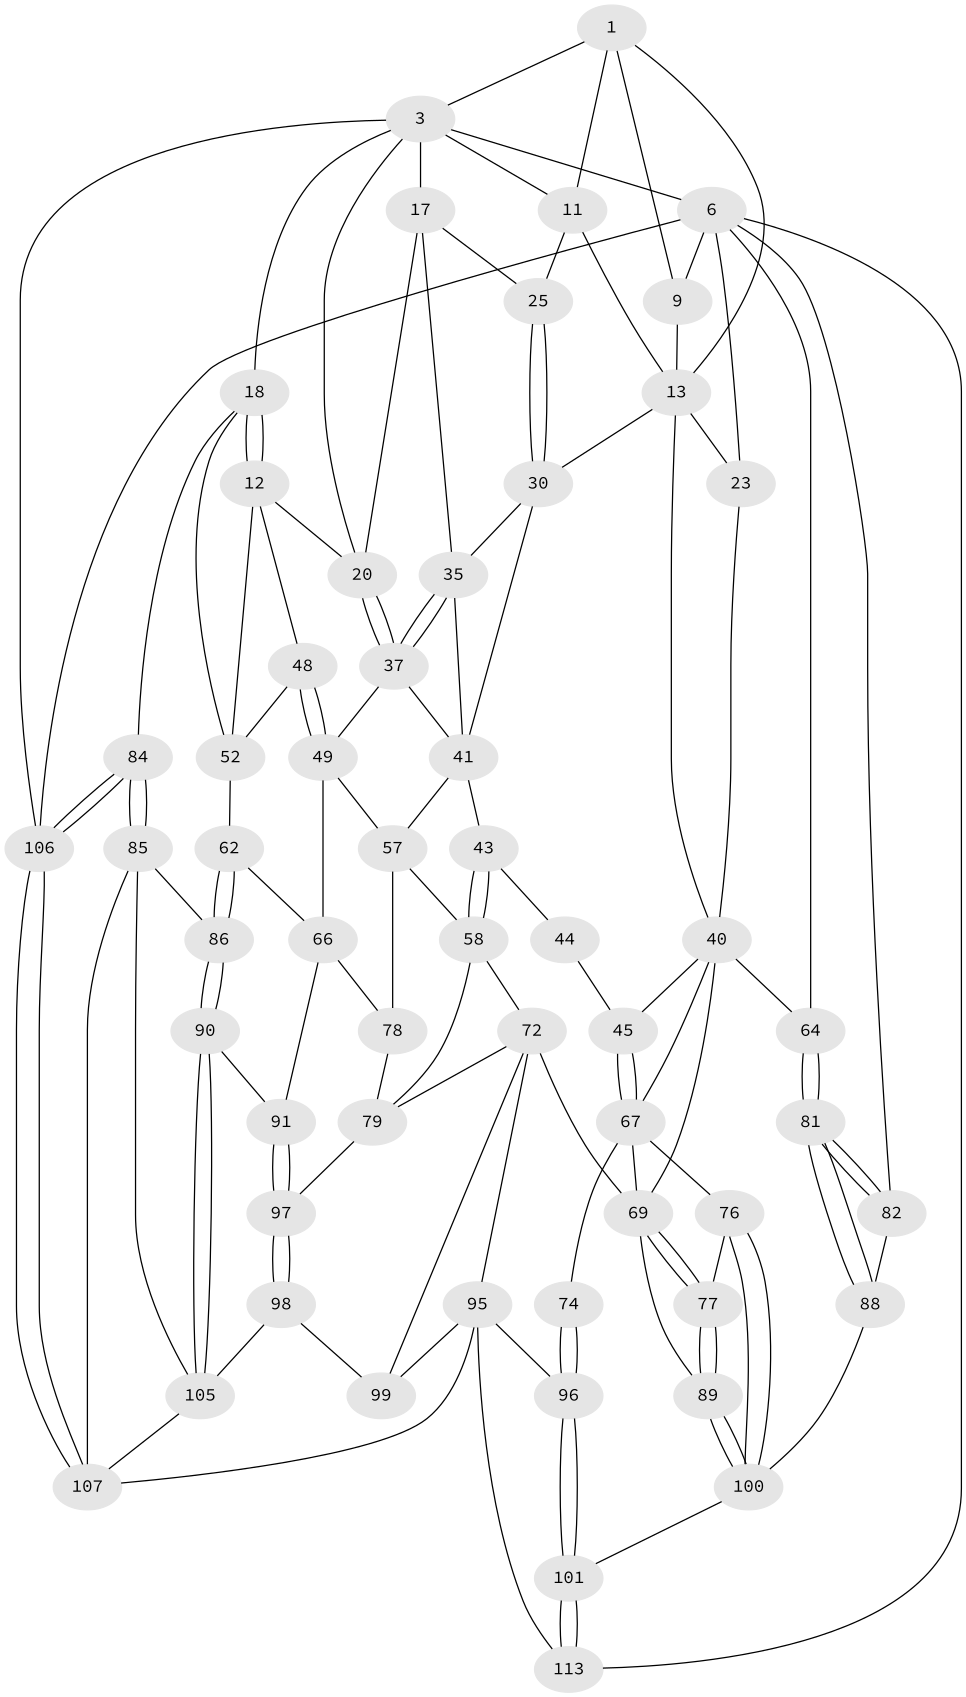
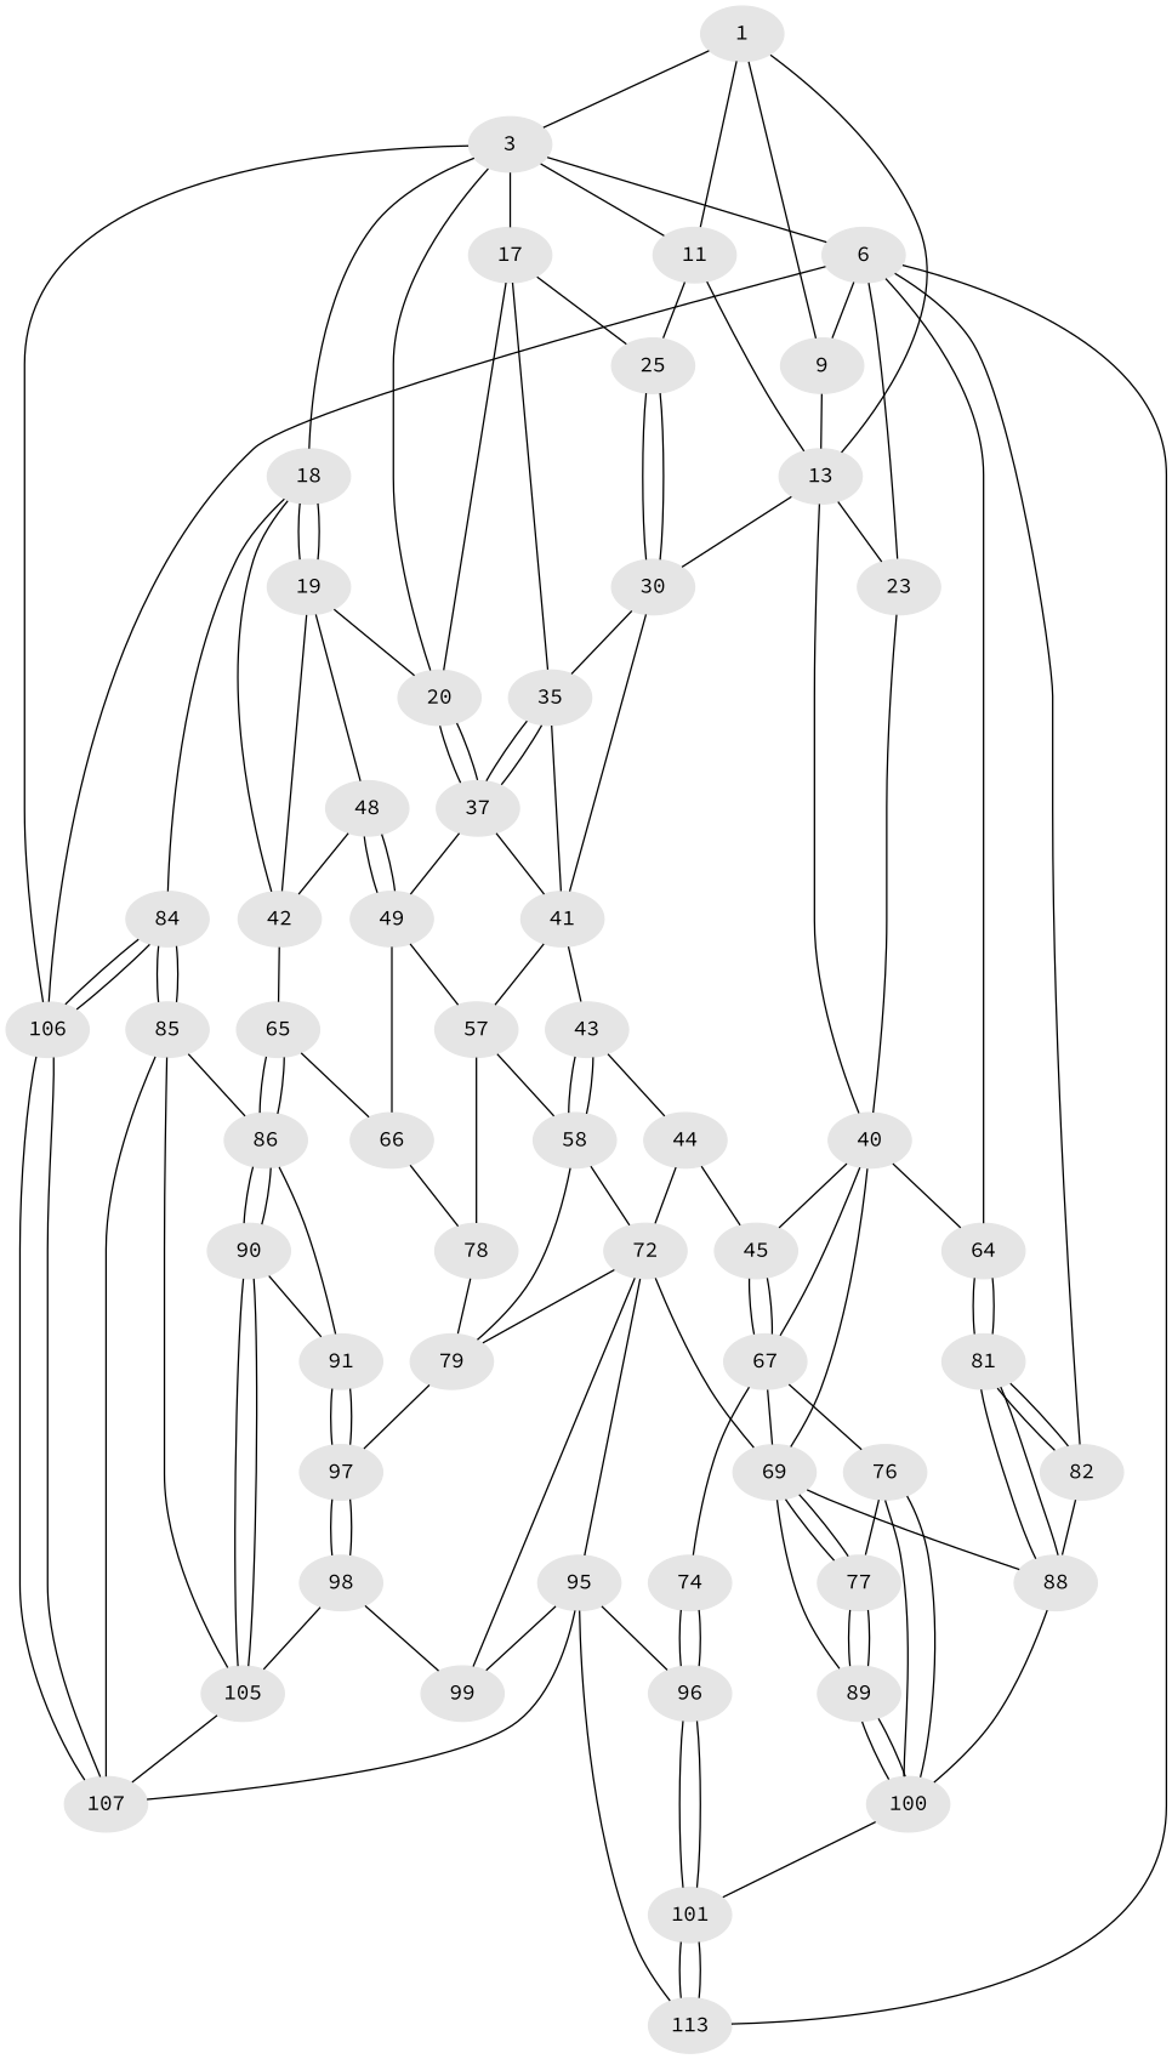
  graph {
    fontname="Source Code Pro"
    node [color=gray90 fontname="Source Code Pro" style=filled]
    edge [fontname="Source Code Pro"]
    1 [super="+2+8"]
    3 [super="+14+4"]
    9 [super="+10"]
    11 [super="+12"]
    13 [super="+27"]
    6 [super="+7+26+83"]
    17 [super="+22"]
    18 [super="+51"]
    20 [super="+21"]
    106
    25
    n12 [label=23 super="+39"]
    30 [super="+31"]
    40 [super="+46"]
    64
    82
    113
    35 [super="+36"]
-   19 [super="+47" label=12]
-   52 [super="+53+61"]
+   19 [super="+47"]
+   52 [super="+53+61" label=42]
    84
    37 [super="+50"]
    107 [super="+108+110"]
    81
    88 [super="+111"]
    41 [super="+55+42"]
    45
    67 [super="+68+75"]
    69 [super="+70"]
    48
-   65 [label=62]
+   65
    85 [super="+103"]
    49 [super="+59"]
    43
    57 [super="+60"]
    66 [super="+80"]
    74
    76
    77
    89
    44
    58 [super="+71"]
    78
    72 [super="+73+93"]
    79 [super="+92"]
    95 [super="+112"]
    99
    91
    86
    97
    90
    96
    100 [super="+102"]
    101
    98
    105 [super="+109"]
    1 -- 3
    1 -- 9
    1 -- 11
    1 -- 13
    3 -- 11
    3 -- 6
    3 -- 17 [weight=3]
    3 -- 18
    3 -- 20
    3 -- 106
    9 -- 13
    11 -- 13
    11 -- 25
    13 -- n12
    13 -- 30
    13 -- 40
    6 -- 9 [weight=2]
    6 -- 106
    6 -- n12
    6 -- 64
    6 -- 82
    6 -- 113
    17 -- 20
    17 -- 25
    17 -- 35
    18 -- 19
    18 -- 19
    18 -- 52
    18 -- 84
    20 -- 37
    20 -- 37
    106 -- 107
    106 -- 107
    25 -- 30
    25 -- 30
    n12 -- 40
    30 -- 35
    30 -- 41
    40 -- 64
    40 -- 45
    40 -- 67
    40 -- 69
    64 -- 81
    64 -- 81
    82 -- 88
    35 -- 37
    35 -- 37
    35 -- 41
    19 -- 20
    19 -- 52
    19 -- 48
    52 -- 65
    84 -- 106
    84 -- 106
    84 -- 85
    84 -- 85
    37 -- 41
    37 -- 49
    81 -- 82
    81 -- 82
    81 -- 88
    81 -- 88
    88 -- 100
    41 -- 43
    41 -- 57
    45 -- 67
    45 -- 67
    67 -- 69
    67 -- 74
    67 -- 76
+   69 -- 88
    69 -- 77
    69 -- 77
    69 -- 89
    48 -- 52
    48 -- 49
    48 -- 49
    65 -- 66
    65 -- 86
    65 -- 86
    85 -- 107 [weight=2]
    85 -- 86
    85 -- 105
    49 -- 57
    49 -- 66
    43 -- 44
    43 -- 58
    43 -- 58
    57 -- 58
    57 -- 78
    66 -- 78
-   66 -- 91
+   86 -- 91
    74 -- 96
    74 -- 96
    76 -- 77
    76 -- 100
    76 -- 100
    77 -- 89
    77 -- 89
    89 -- 100
    89 -- 100
    44 -- 45
+   44 -- 72
    58 -- 72
    58 -- 79
    78 -- 79
    72 -- 69
    72 -- 79
    72 -- 95
    72 -- 99
    79 -- 97
    95 -- 113
    95 -- 107
    95 -- 99
    95 -- 96
    91 -- 97
    91 -- 97
    86 -- 90
    86 -- 90
    97 -- 98
    97 -- 98
    90 -- 91
    90 -- 105
    90 -- 105
    96 -- 101
    96 -- 101
    100 -- 101
    101 -- 113
    101 -- 113
    98 -- 99
    98 -- 105
    105 -- 107
  }
